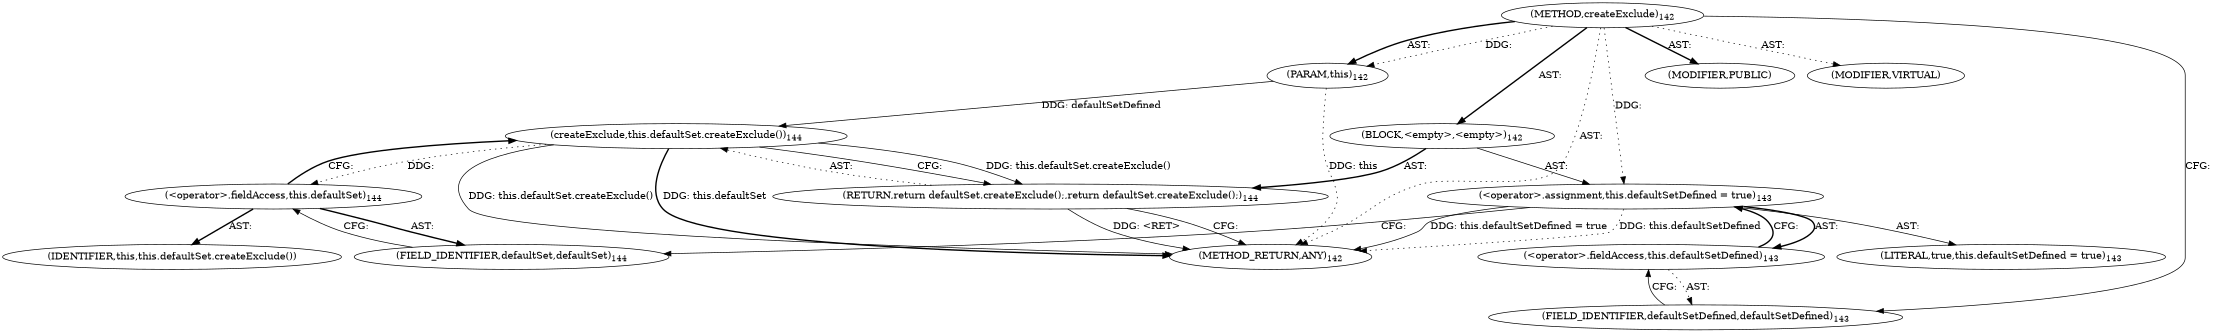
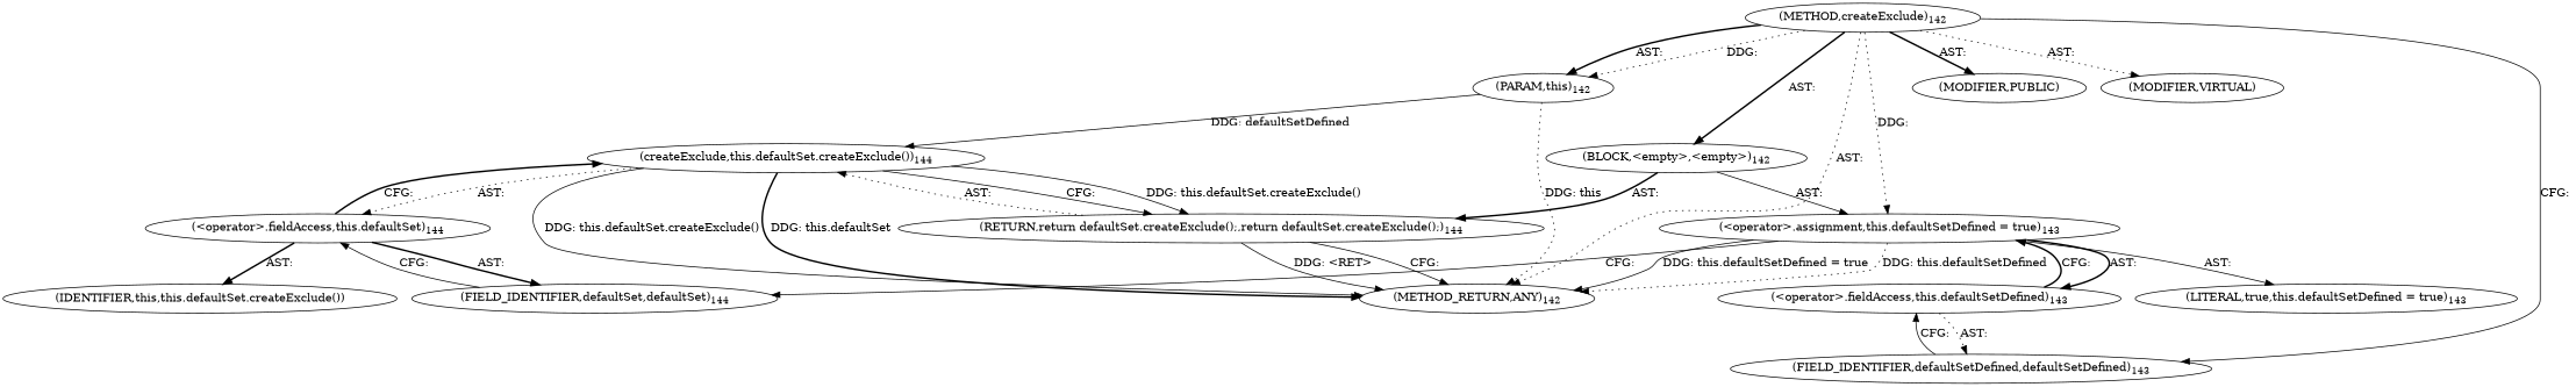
  digraph {
    edge [style=solid]
    n1 [label=<(METHOD,createExclude)<SUB>142</SUB>>]
    n2 [label=<(PARAM,this)<SUB>142</SUB>>]
    n3 [label=<(BLOCK,&lt;empty&gt;,&lt;empty&gt;)<SUB>142</SUB>>]
    n4 [label=<(&lt;operator&gt;.assignment,this.defaultSetDefined = true)<SUB>143</SUB>>]
    n5 [label=<(FIELD_IDENTIFIER,defaultSetDefined,defaultSetDefined)<SUB>143</SUB>>]
    n6 [label=<(MODIFIER,PUBLIC)>]
    n7 [label=<(MODIFIER,VIRTUAL)>]
    n8 [label=<(METHOD_RETURN,ANY)<SUB>142</SUB>>]
    n9 [label=<(createExclude,this.defaultSet.createExclude())<SUB>144</SUB>>]
    n10 [label=<(RETURN,return defaultSet.createExclude();,return defaultSet.createExclude();)<SUB>144</SUB>>]
    n11 [label=<(&lt;operator&gt;.fieldAccess,this.defaultSetDefined)<SUB>143</SUB>>]
    n12 [label=<(LITERAL,true,this.defaultSetDefined = true)<SUB>143</SUB>>]
    n13 [label=<(FIELD_IDENTIFIER,defaultSet,defaultSet)<SUB>144</SUB>>]
    n14 [label=<(&lt;operator&gt;.fieldAccess,this.defaultSet)<SUB>144</SUB>>]
    n15 [label=<(IDENTIFIER,this,this.defaultSet.createExclude())>]
    n1 -> n2 [label="AST: " style=bold]
    n1 -> n2 [label="DDG: " style=dotted]
    n1 -> n3 [label="AST: " style=bold]
    n1 -> n4 [label="DDG: " style=dotted]
    n1 -> n5 [label="CFG: "]
    n1 -> n6 [label="AST: " style=bold]
    n1 -> n7 [label="AST: " style=dotted]
    n1 -> n8 [label="AST: " style=dotted]
    n2 -> n8 [label="DDG: this" style=dotted]
    n2 -> n9 [label="DDG: defaultSetDefined"]
    n3 -> n4 [label="AST: "]
    n3 -> n10 [label="AST: " style=bold]
    n4 -> n8 [label="DDG: this.defaultSetDefined" style=dotted]
    n4 -> n8 [label="DDG: this.defaultSetDefined = true"]
    n4 -> n11 [label="AST: " style=bold]
    n4 -> n12 [label="AST: "]
    n4 -> n13 [label="CFG: "]
    n5 -> n11 [label="CFG: "]
    n9 -> n8 [label="DDG: this.defaultSet" style=bold]
    n9 -> n8 [label="DDG: this.defaultSet.createExclude()"]
    n9 -> n10 [label="CFG: "]
    n9 -> n10 [label="DDG: this.defaultSet.createExclude()"]
-   n9 -> n14 [label="DDG: " style=dotted]
+   n9 -> n14 [label="AST: " style=dotted]
    n10 -> n8 [label="CFG: "]
    n10 -> n8 [label="DDG: &lt;RET&gt;"]
    n10 -> n9 [label="AST: " style=dotted]
    n11 -> n4 [label="CFG: " style=bold]
    n11 -> n5 [label="AST: " style=dotted]
    n13 -> n14 [label="CFG: "]
    n14 -> n9 [label="CFG: " style=bold]
    n14 -> n13 [label="AST: " style=bold]
    n14 -> n15 [label="AST: " style=bold]
  }
